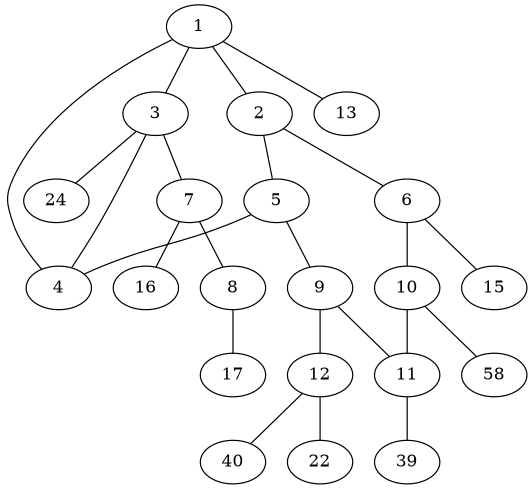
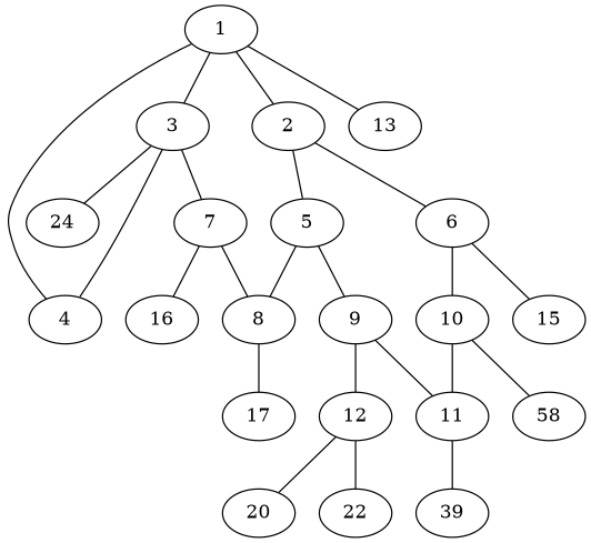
  graph {
    fontname="DejaVu Serif"
    node [chem=C fontname="DejaVu Serif"]
    edge [fontname="DejaVu Serif" valence=1]
    1
    2
    3
    4 [chem=O]
    13 [chem=H]
    5
    6
    7
    n9 [chem=H label=24]
    8
    9 [chem=N]
    10
    15 [chem=H]
    16 [chem=H]
    17 [chem=H]
    11
    12
    n18 [chem=H label=58]
    n19 [chem=H label=39]
-   20 [chem=H label=40]
+   20 [chem=H]
    22 [chem=H]
    1 -- 2
    1 -- 3
    1 -- 4
    1 -- 13
    2 -- 5 [valence=2]
    2 -- 6
    3 -- 4
    3 -- 7
    3 -- n9
-   5 -- 4
+   5 -- 8
    5 -- 9
    6 -- 10 [valence=2]
    6 -- 15
    7 -- 8 [valence=2]
    7 -- 16
    8 -- 17
    9 -- 11 [valence=2]
    9 -- 12
    10 -- 11
    10 -- n18
    11 -- n19
    12 -- 20
    12 -- 22
  }
